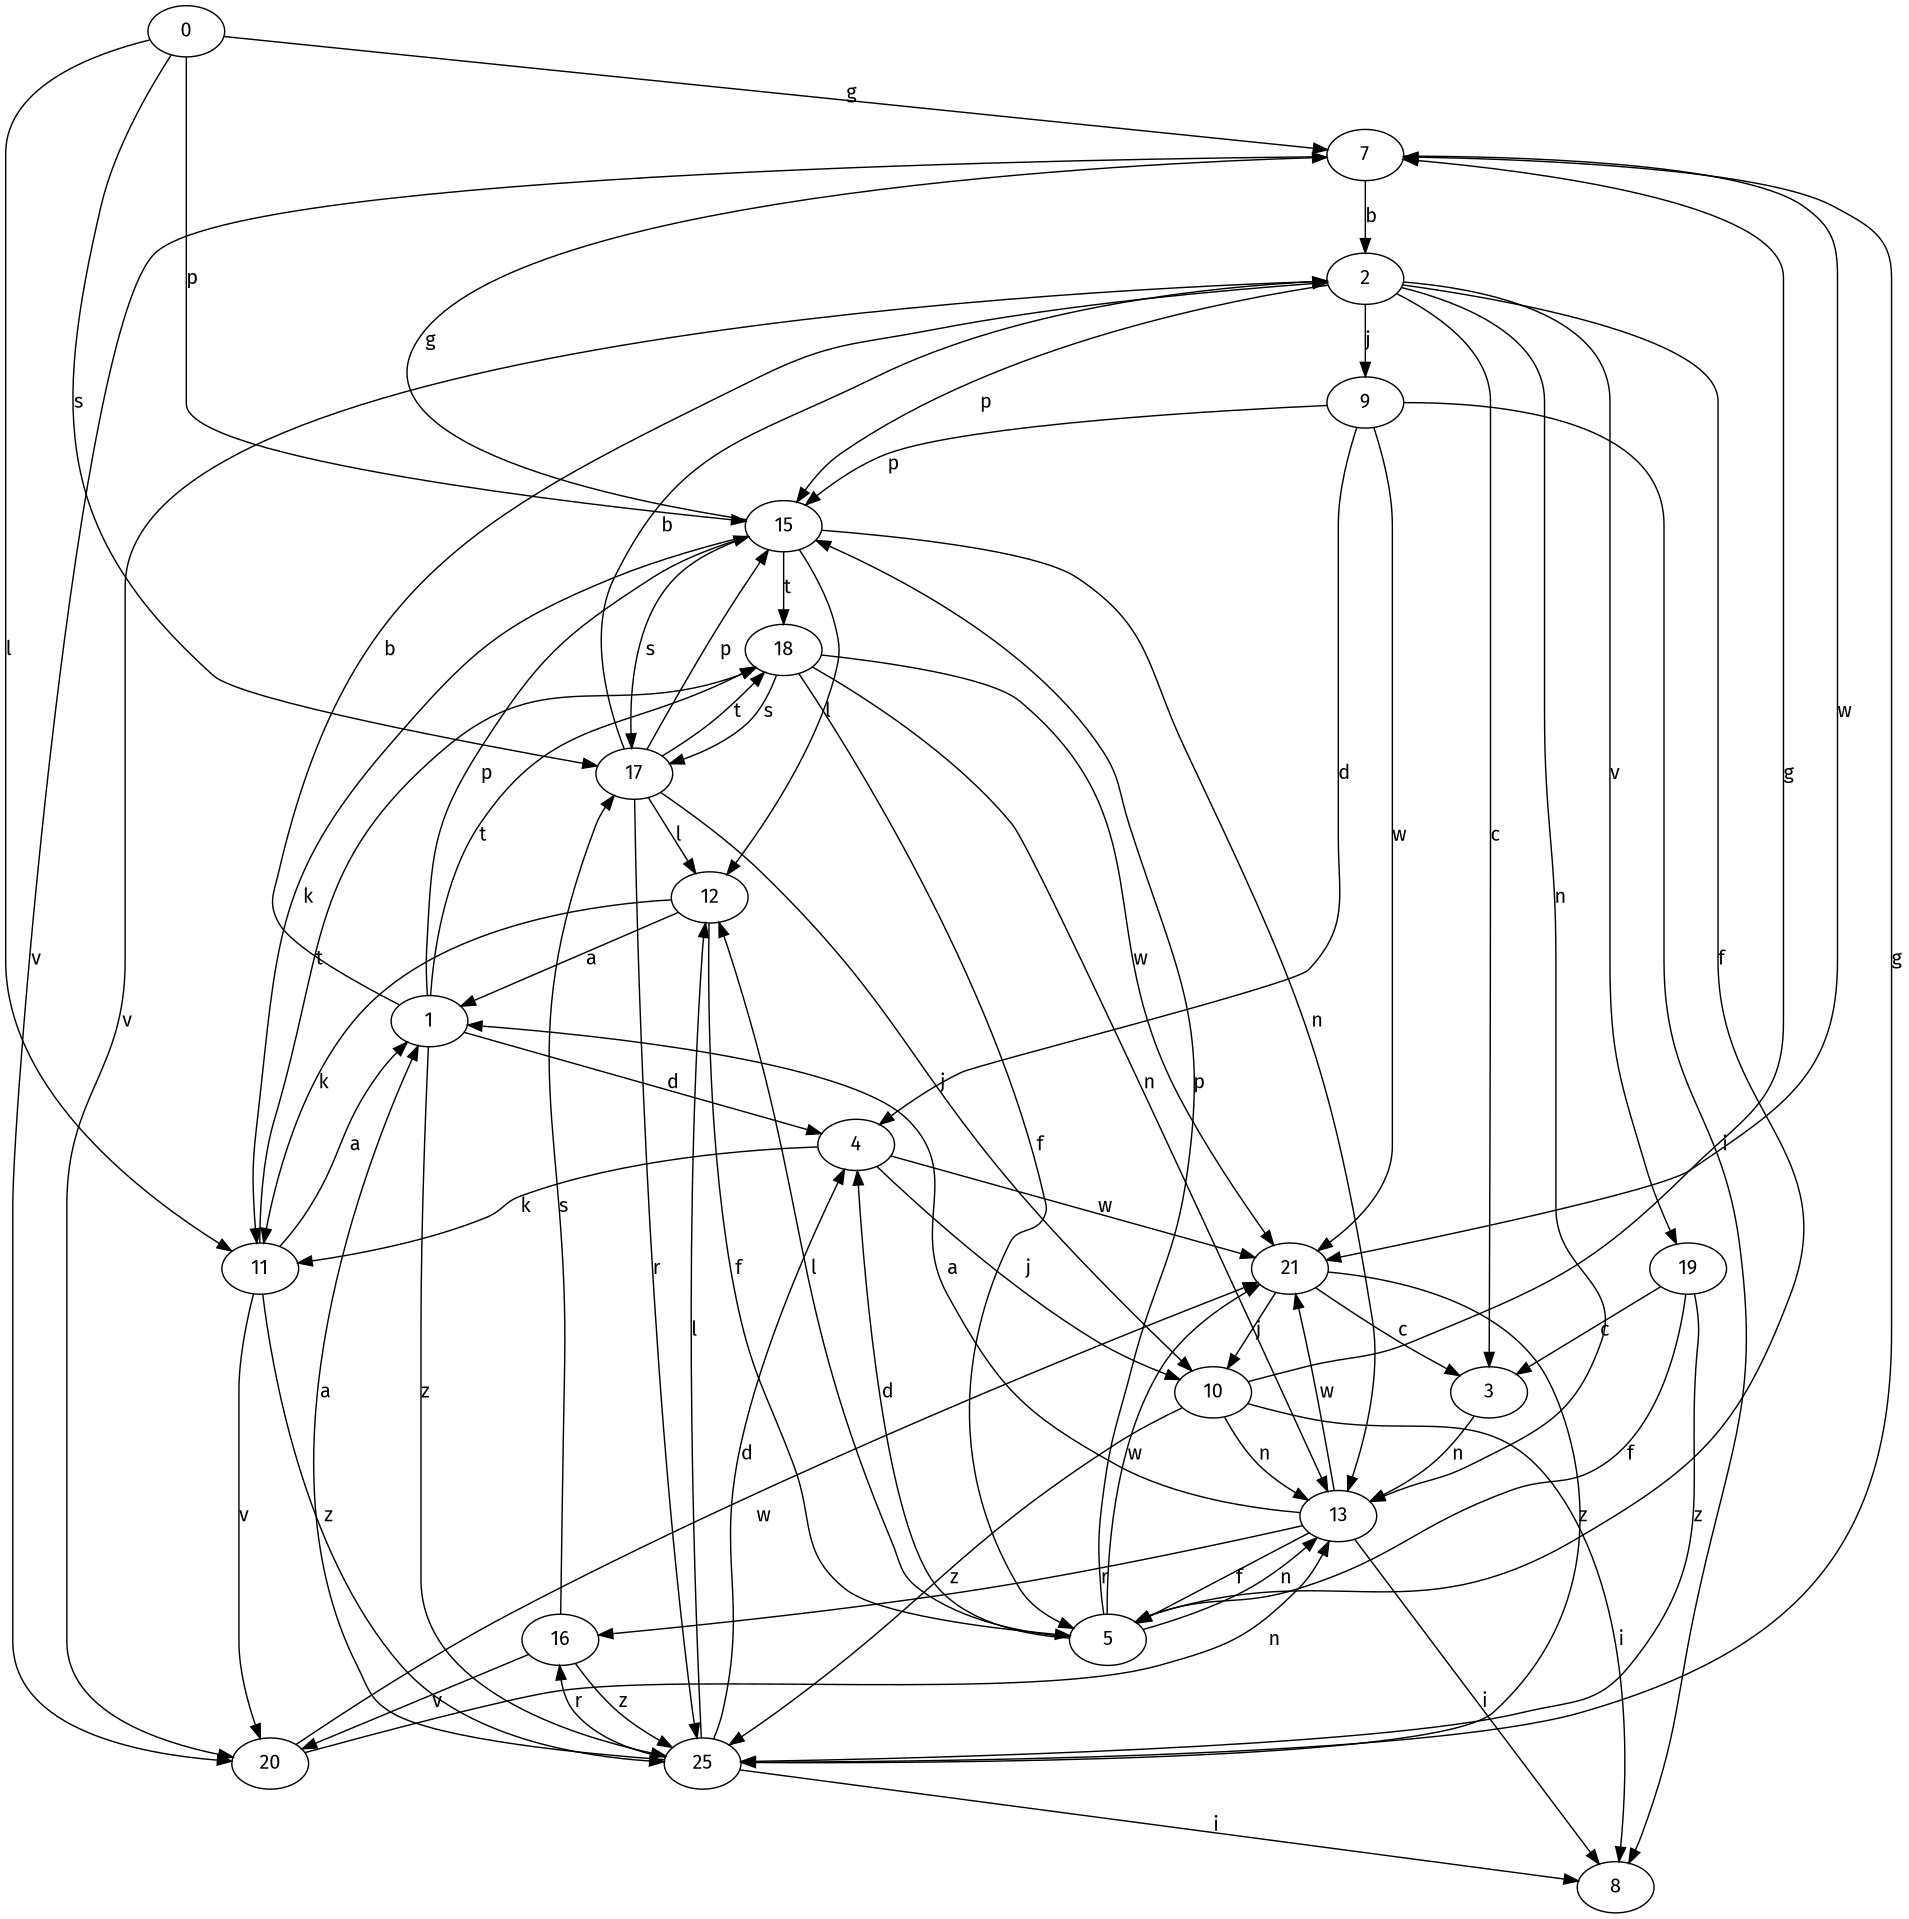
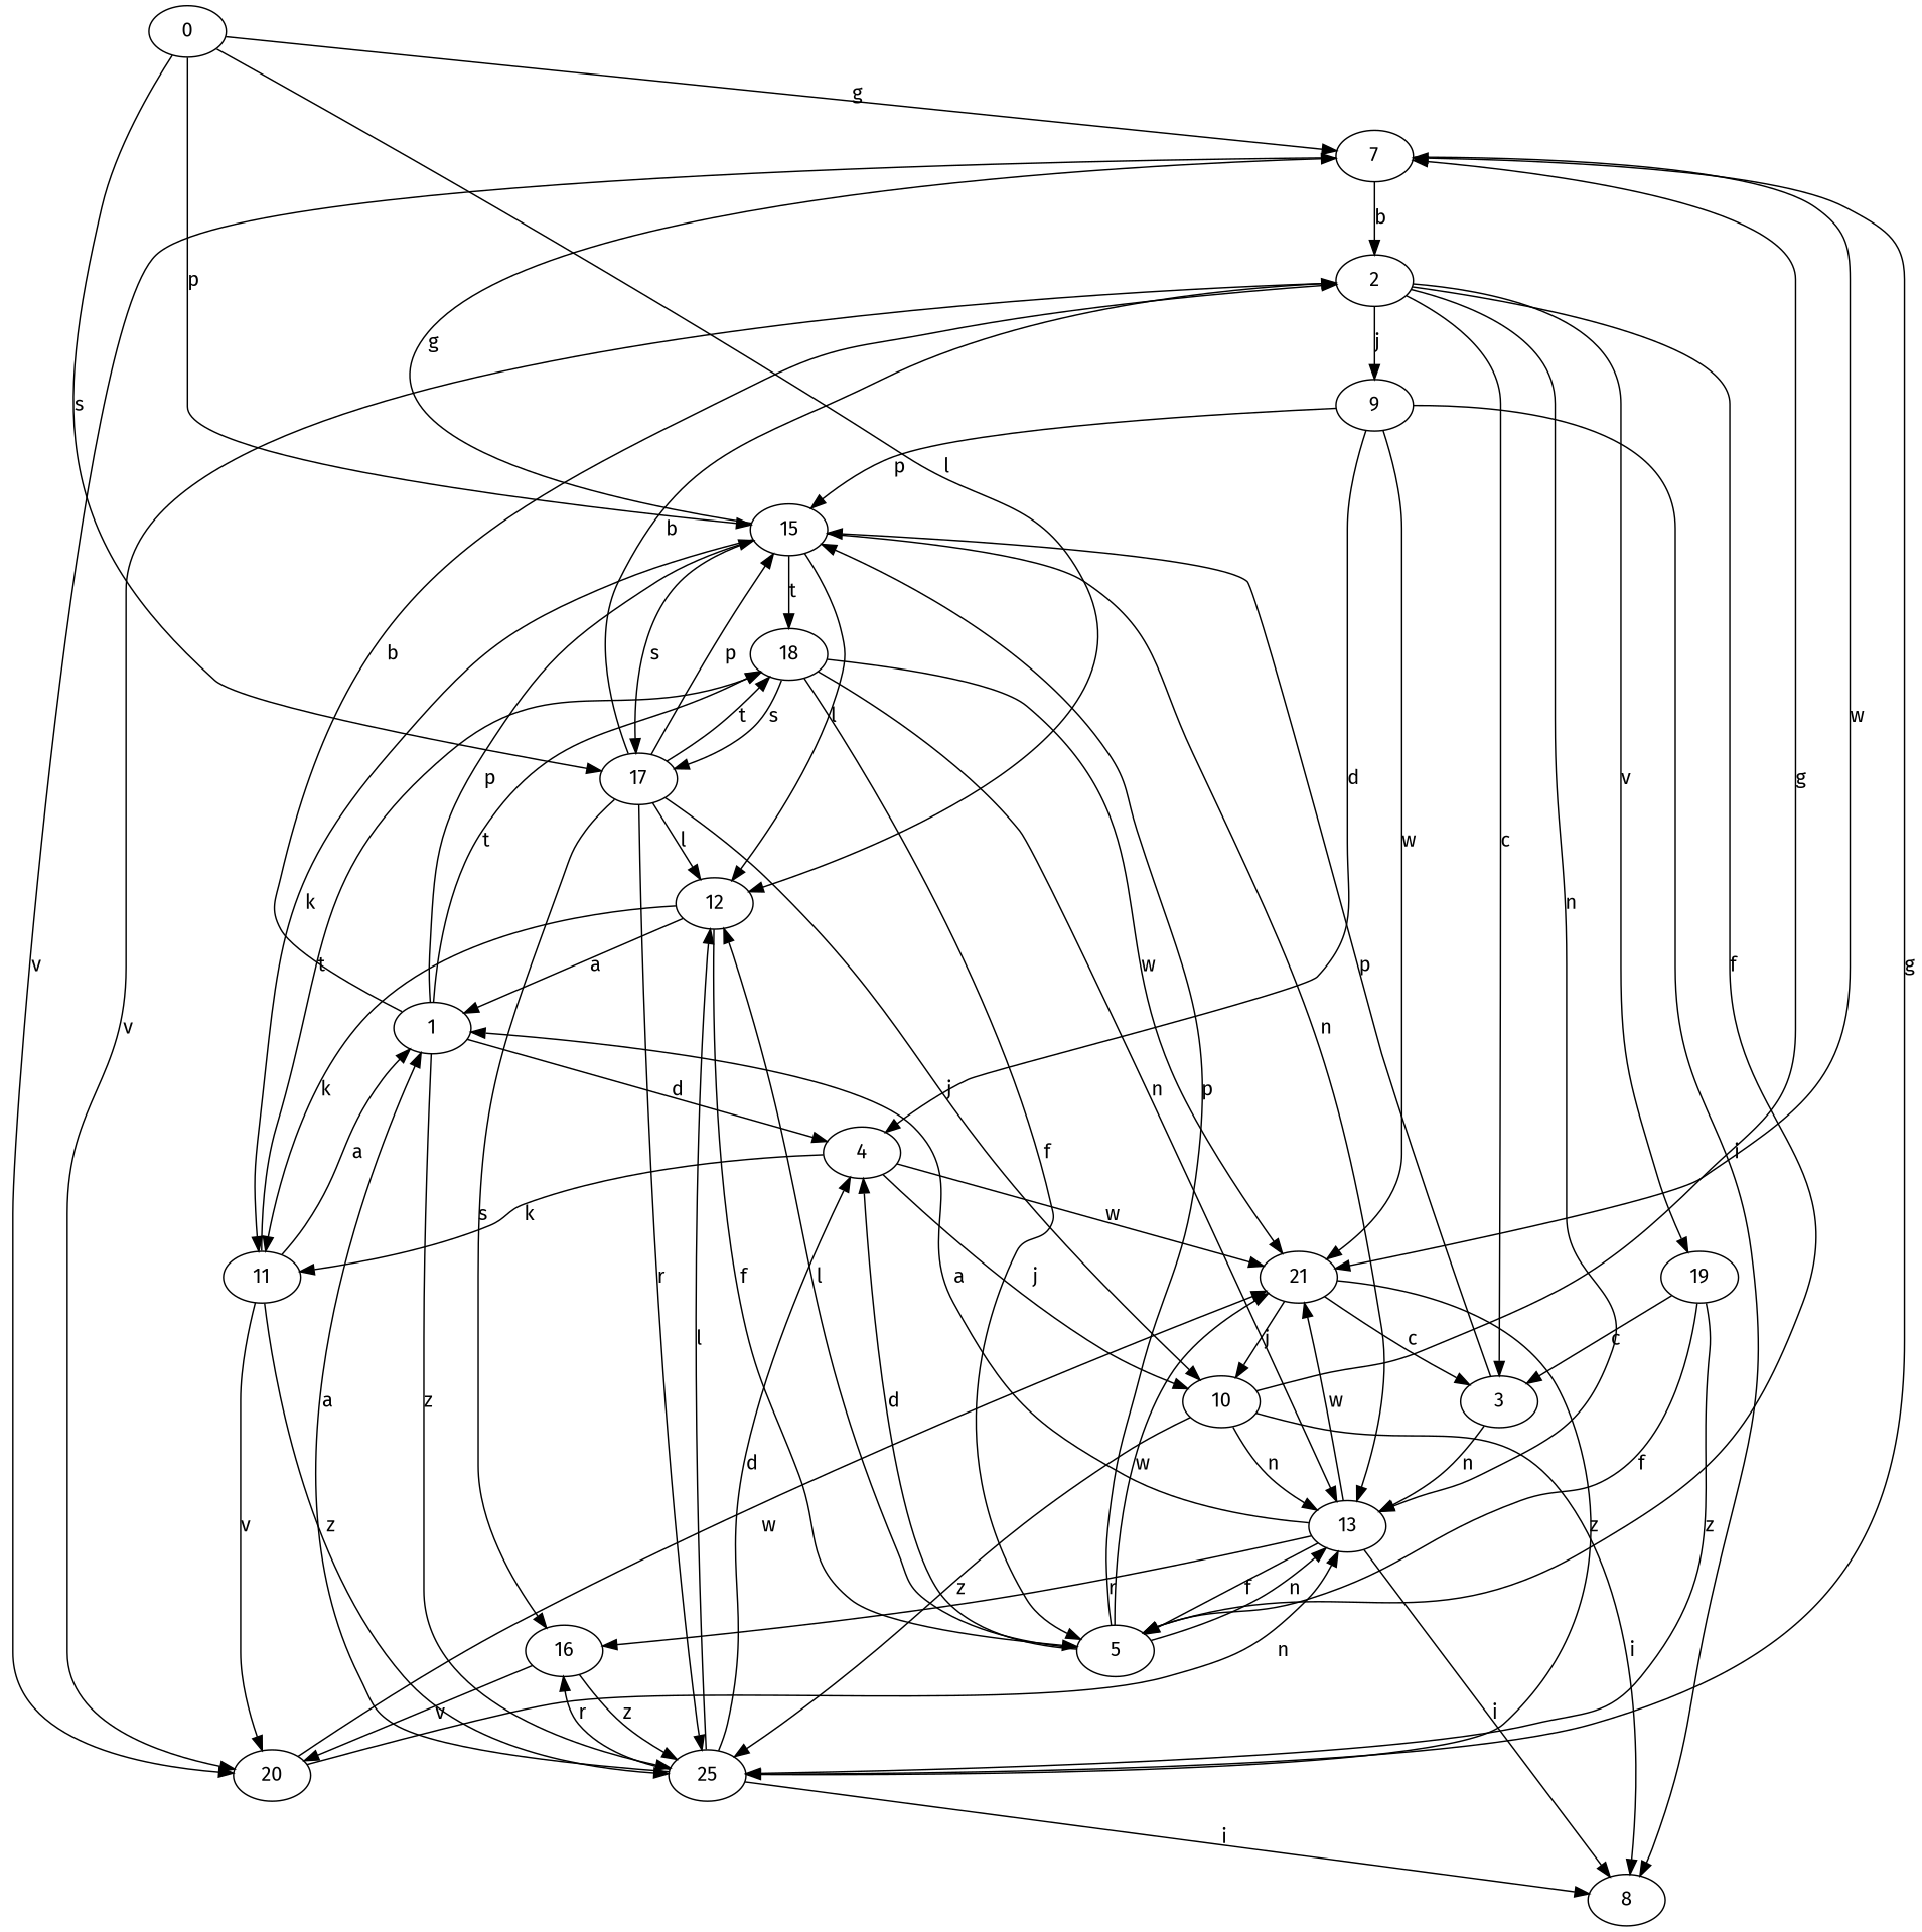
  strict digraph {
    fontname="Fira Sans"
    node [fontname="Fira Sans"]
    edge [fontname="Fira Sans"]
    0
    7
    12
    15
    17
    3
    13
    2
    20
    21
    1
    5
    11
    18
    25
    10
    4
    9
    19
    8
    16
    0 -> 7 [label=g]
-   0 -> 11 [label=l]
+   0 -> 12 [label=l]
    0 -> 15 [label=p]
    0 -> 17 [label=s]
    7 -> 2 [label=b]
    7 -> 20 [label=v]
    7 -> 21 [label=w]
    12 -> 1 [label=a]
    12 -> 5 [label=f]
    12 -> 11 [label=k]
    15 -> 7 [label=g]
    15 -> 12 [label=l]
    15 -> 17 [label=s]
    15 -> 13 [label=n]
    15 -> 11 [label=k]
    15 -> 18 [label=t]
    17 -> 12 [label=l]
    17 -> 15 [label=p]
    17 -> 2 [label=b]
    17 -> 18 [label=t]
    17 -> 25 [label=r]
    17 -> 10 [label=j]
-   2 -> 15 [label=p]
+   3 -> 15 [label=p]
    3 -> 13 [label=n]
    13 -> 21 [label=w]
    13 -> 1 [label=a]
    13 -> 5 [label=f]
    13 -> 8 [label=i]
    13 -> 16 [label=r]
    2 -> 3 [label=c]
    2 -> 13 [label=n]
    2 -> 20 [label=v]
    2 -> 5 [label=f]
    2 -> 9 [label=j]
    2 -> 19 [label=v]
    20 -> 13 [label=n]
    20 -> 21 [label=w]
    21 -> 3 [label=c]
    21 -> 25 [label=z]
    21 -> 10 [label=j]
    1 -> 15 [label=p]
    1 -> 2 [label=b]
    1 -> 18 [label=t]
    1 -> 25 [label=z]
    1 -> 4 [label=d]
    5 -> 12 [label=l]
    5 -> 15 [label=p]
    5 -> 13 [label=n]
    5 -> 21 [label=w]
    5 -> 4 [label=d]
    11 -> 20 [label=v]
    11 -> 1 [label=a]
    11 -> 18 [label=t]
    11 -> 25 [label=z]
    18 -> 17 [label=s]
    18 -> 13 [label=n]
    18 -> 21 [label=w]
    18 -> 5 [label=f]
    25 -> 7 [label=g]
    25 -> 12 [label=l]
    25 -> 1 [label=a]
    25 -> 4 [label=d]
    25 -> 8 [label=i]
    25 -> 16 [label=r]
    10 -> 7 [label=g]
    10 -> 13 [label=n]
    10 -> 25 [label=z]
    10 -> 8 [label=i]
    4 -> 21 [label=w]
    4 -> 11 [label=k]
    4 -> 10 [label=j]
    9 -> 15 [label=p]
    9 -> 21 [label=w]
    9 -> 4 [label=d]
    9 -> 8 [label=i]
    19 -> 3 [label=c]
    19 -> 5 [label=f]
    19 -> 25 [label=z]
-   16 -> 17 [label=s]
+   17 -> 16 [label=s]
    16 -> 20 [label=v]
    16 -> 25 [label=z]
  }
